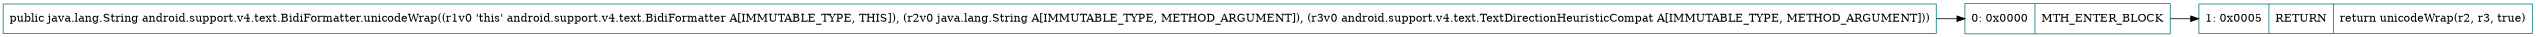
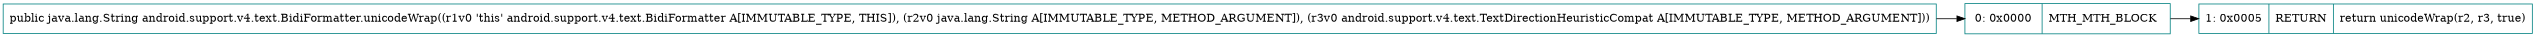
  digraph {
    rankdir=LR
    node [shape=record color=teal]
-   n1 [label="{0\:\ 0x0000|MTH_ENTER_BLOCK\l}"]
+   n1 [label="{0\:\ 0x0000|MTH_MTH_BLOCK\l}"]
    n2 [label="{1\:\ 0x0005|RETURN\l|return unicodeWrap(r2, r3, true)\l}"]
    n3 [label="{public java.lang.String android.support.v4.text.BidiFormatter.unicodeWrap((r1v0 'this' android.support.v4.text.BidiFormatter A[IMMUTABLE_TYPE, THIS]), (r2v0 java.lang.String A[IMMUTABLE_TYPE, METHOD_ARGUMENT]), (r3v0 android.support.v4.text.TextDirectionHeuristicCompat A[IMMUTABLE_TYPE, METHOD_ARGUMENT])) }"]
    n1 -> n2
    n3 -> n1
  }
